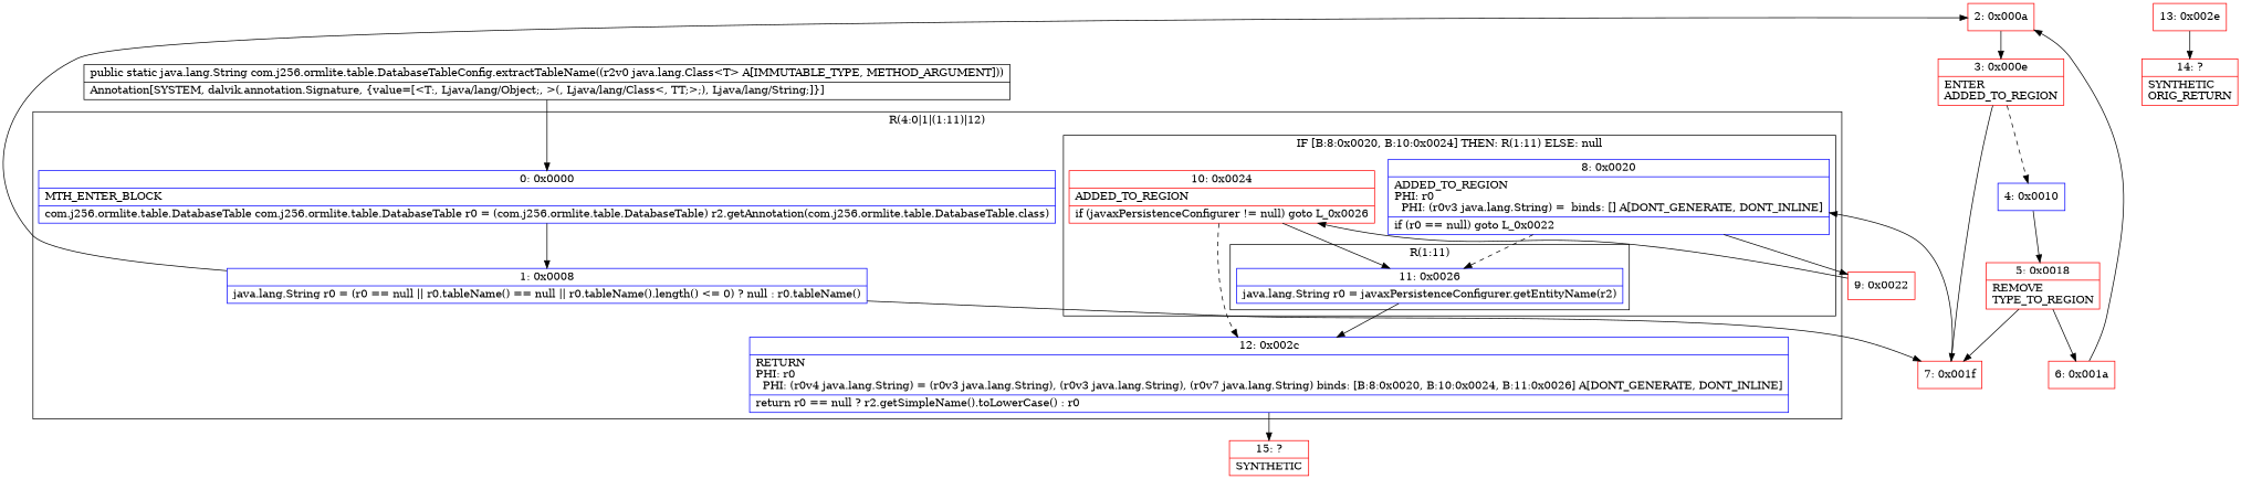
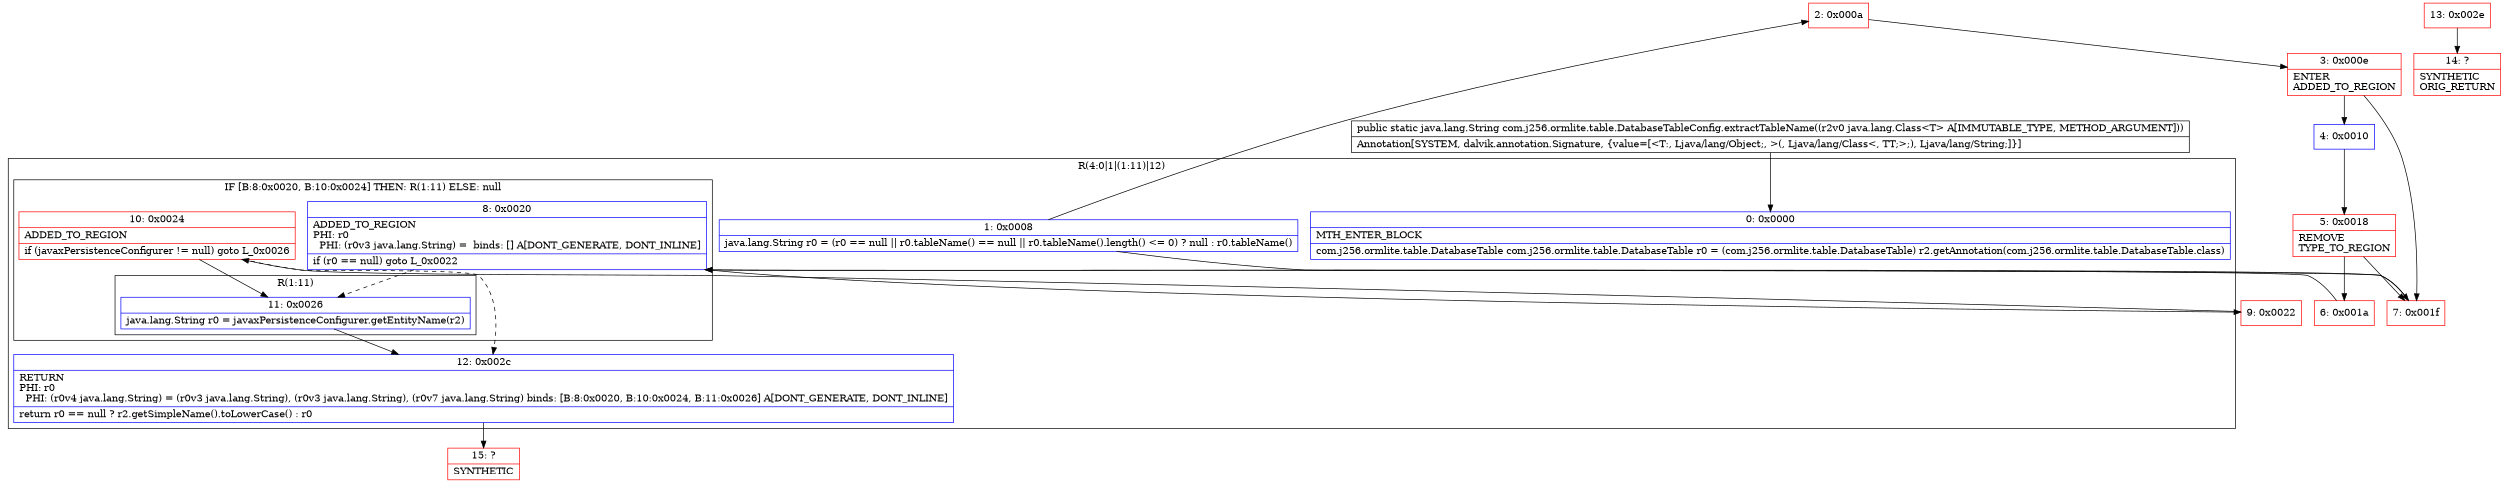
  digraph {
    node [color=red shape=record]
    n1 [color=blue label="{11\:\ 0x0026|java.lang.String r0 = javaxPersistenceConfigurer.getEntityName(r2)\l}"]
    n2 [color=blue label="{8\:\ 0x0020|ADDED_TO_REGION\lPHI: r0 \l  PHI: (r0v3 java.lang.String) =  binds: [] A[DONT_GENERATE, DONT_INLINE]\l|if (r0 == null) goto L_0x0022\l}"]
    n3 [label="{10\:\ 0x0024|ADDED_TO_REGION\l|if (javaxPersistenceConfigurer != null) goto L_0x0026\l}"]
    n4 [color=blue label="{0\:\ 0x0000|MTH_ENTER_BLOCK\l|com.j256.ormlite.table.DatabaseTable com.j256.ormlite.table.DatabaseTable r0 = (com.j256.ormlite.table.DatabaseTable) r2.getAnnotation(com.j256.ormlite.table.DatabaseTable.class)\l}"]
    n5 [color=blue label="{1\:\ 0x0008|java.lang.String r0 = (r0 == null \|\| r0.tableName() == null \|\| r0.tableName().length() \<= 0) ? null : r0.tableName()\l}"]
    n6 [color=blue label="{12\:\ 0x002c|RETURN\lPHI: r0 \l  PHI: (r0v4 java.lang.String) = (r0v3 java.lang.String), (r0v3 java.lang.String), (r0v7 java.lang.String) binds: [B:8:0x0020, B:10:0x0024, B:11:0x0026] A[DONT_GENERATE, DONT_INLINE]\l|return r0 == null ? r2.getSimpleName().toLowerCase() : r0\l}"]
    n7 [label="{9\:\ 0x0022}"]
    n8 [label="{2\:\ 0x000a}"]
    n9 [label="{7\:\ 0x001f}"]
    n10 [label="{15\:\ ?|SYNTHETIC\l}"]
    n11 [label="{3\:\ 0x000e|ENTER\lADDED_TO_REGION\l}"]
    n12 [label="{13\:\ 0x002e}"]
    n13 [label="{14\:\ ?|SYNTHETIC\lORIG_RETURN\l}"]
    n14 [color=blue label="{4\:\ 0x0010}"]
    n15 [label="{5\:\ 0x0018|REMOVE\lTYPE_TO_REGION\l}"]
    n16 [label="{6\:\ 0x001a}"]
    n17 [label="{public static java.lang.String com.j256.ormlite.table.DatabaseTableConfig.extractTableName((r2v0 java.lang.Class\<T\> A[IMMUTABLE_TYPE, METHOD_ARGUMENT]))  | Annotation[SYSTEM, dalvik.annotation.Signature, \{value=[\<T:, Ljava\/lang\/Object;, \>(, Ljava\/lang\/Class\<, TT;\>;), Ljava\/lang\/String;]\}]\l}" color=""]
    subgraph cluster_1 {
      label="R(4:0|1|(1:11)|12)"
      n4
      n5
      n6
      subgraph cluster_2 {
        label="IF [B:8:0x0020, B:10:0x0024] THEN: R(1:11) ELSE: null"
        n2
        n3
        subgraph cluster_3 {
          label="R(1:11)"
          n1
        }
      }
    }
    n1 -> n6
    n2 -> n1 [style=dashed]
    n2 -> n7
    n3 -> n1
    n3 -> n6 [style=dashed]
-   n4 -> n5
    n5 -> n8
    n5 -> n9
    n6 -> n10
    n7 -> n3
    n8 -> n11
    n9 -> n2
    n11 -> n9
-   n11 -> n14 [style=dashed]
+   n11 -> n14
    n12 -> n13
    n14 -> n15
    n15 -> n9
    n15 -> n16
-   n16 -> n8
+   n16 -> n2
    n17 -> n4
  }
